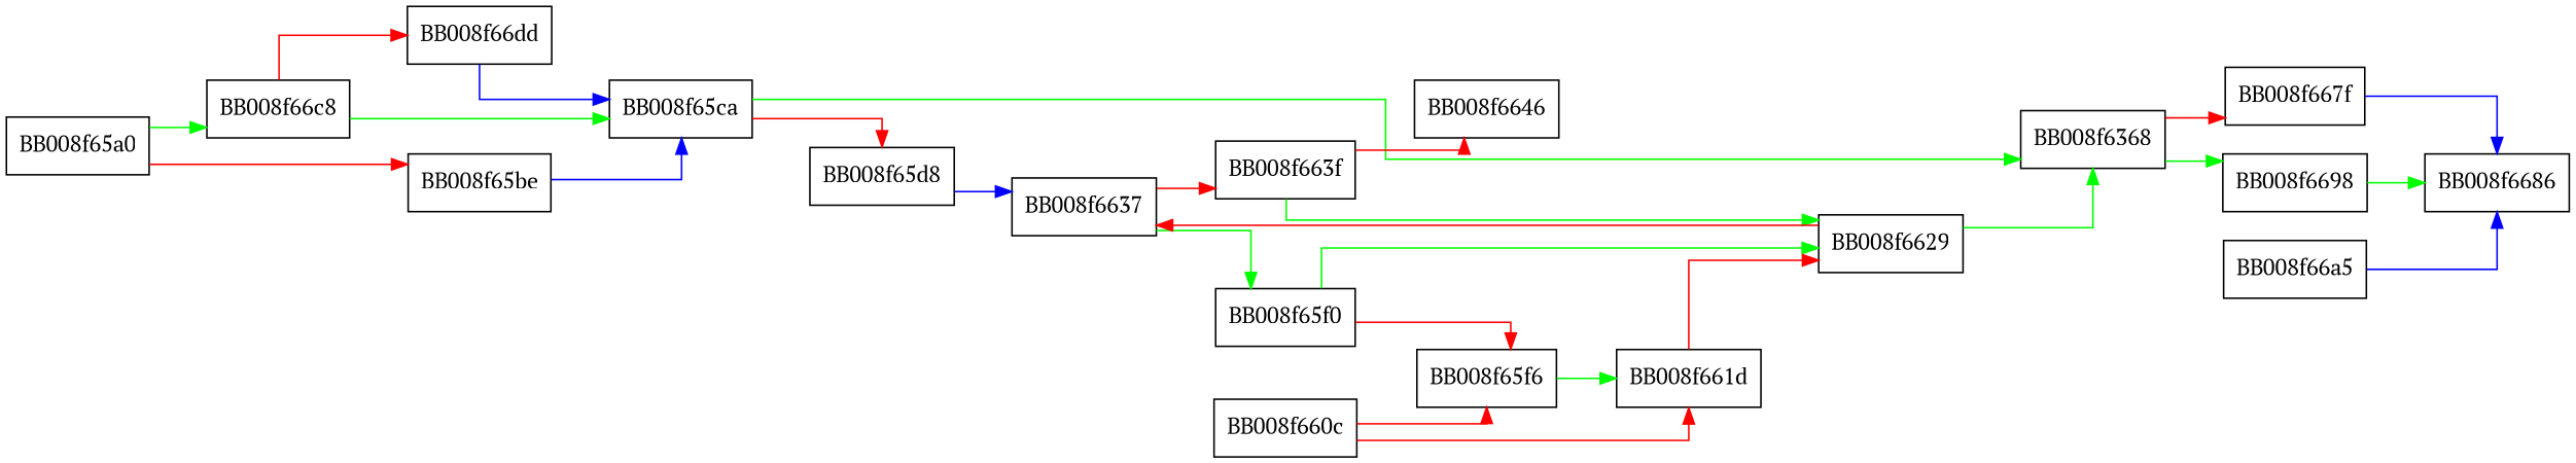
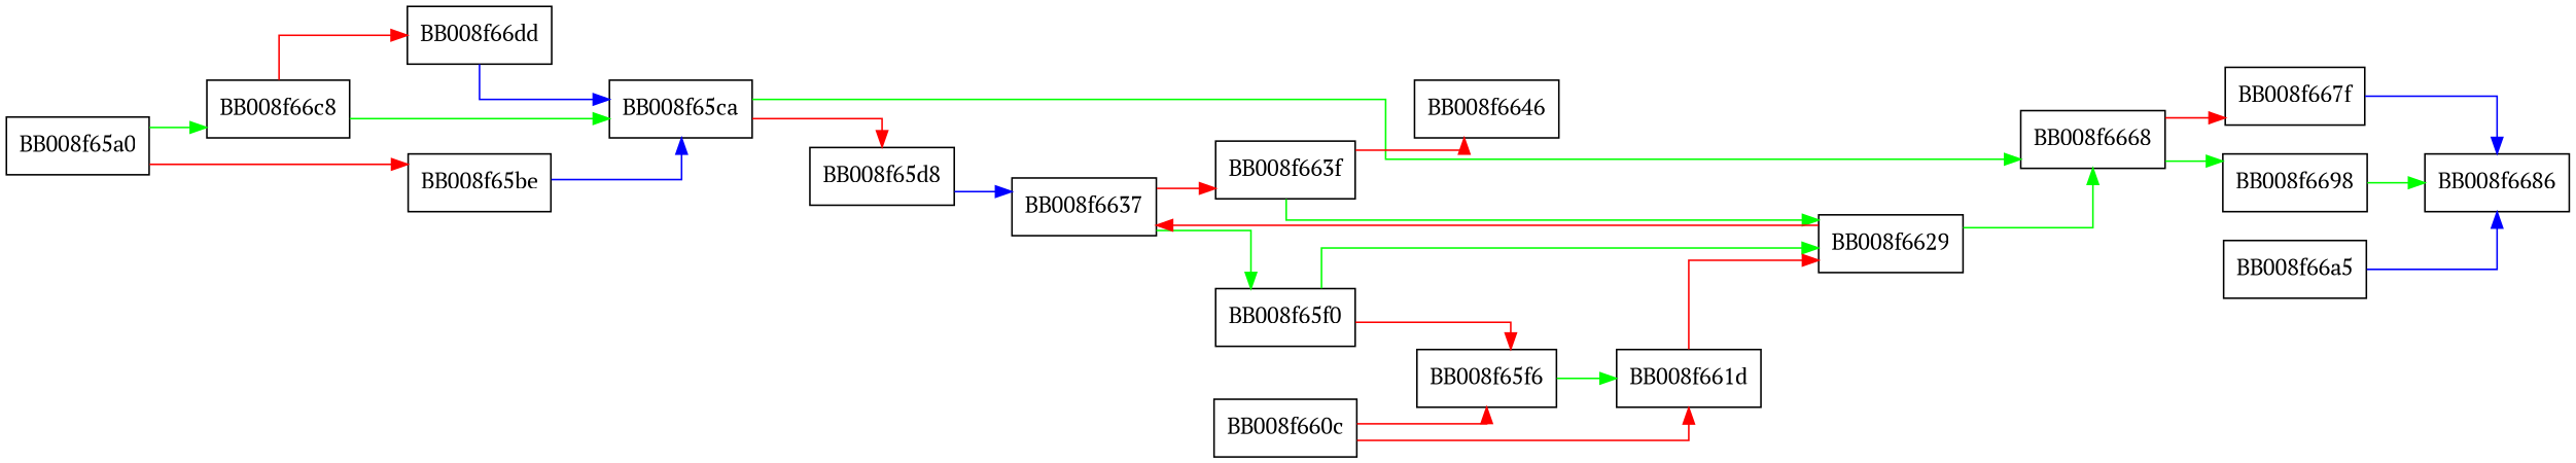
  digraph {
    fontname="PT Serif"
    rankdir=LR
    splines=ortho
    node [fontname="PT Serif" shape=box]
    edge [color=red fontname="PT Serif"]
    BB008f65a0
    BB008f66c8
    BB008f65be
    BB008f65ca
    BB008f66dd
-   BB008f6668 [label=BB008f6368]
+   BB008f6668
    BB008f65d8
    BB008f6698
    BB008f667f
    BB008f6637
    BB008f6686
    BB008f65f0
    BB008f663f
    BB008f6629
    BB008f65f6
    BB008f6646
    BB008f661d
    BB008f660c
    BB008f66a5
    BB008f65a0 -> BB008f66c8 [color=green]
    BB008f65a0 -> BB008f65be
    BB008f66c8 -> BB008f65ca [color=green]
    BB008f66c8 -> BB008f66dd
    BB008f65be -> BB008f65ca [color=blue]
    BB008f65ca -> BB008f6668 [color=green]
    BB008f65ca -> BB008f65d8
    BB008f66dd -> BB008f65ca [color=blue]
    BB008f6668 -> BB008f6698 [color=green]
    BB008f6668 -> BB008f667f
    BB008f65d8 -> BB008f6637 [color=blue]
    BB008f6698 -> BB008f6686 [color=green]
    BB008f667f -> BB008f6686 [color=blue]
    BB008f6637 -> BB008f65f0 [color=green]
    BB008f6637 -> BB008f663f
    BB008f65f0 -> BB008f6629 [color=green]
    BB008f65f0 -> BB008f65f6
    BB008f663f -> BB008f6629 [color=green]
    BB008f663f -> BB008f6646
    BB008f6629 -> BB008f6668 [color=green]
    BB008f6629 -> BB008f6637
    BB008f65f6 -> BB008f661d [color=green]
    BB008f661d -> BB008f6629
    BB008f660c -> BB008f65f6
    BB008f660c -> BB008f661d
    BB008f66a5 -> BB008f6686 [color=blue]
  }
